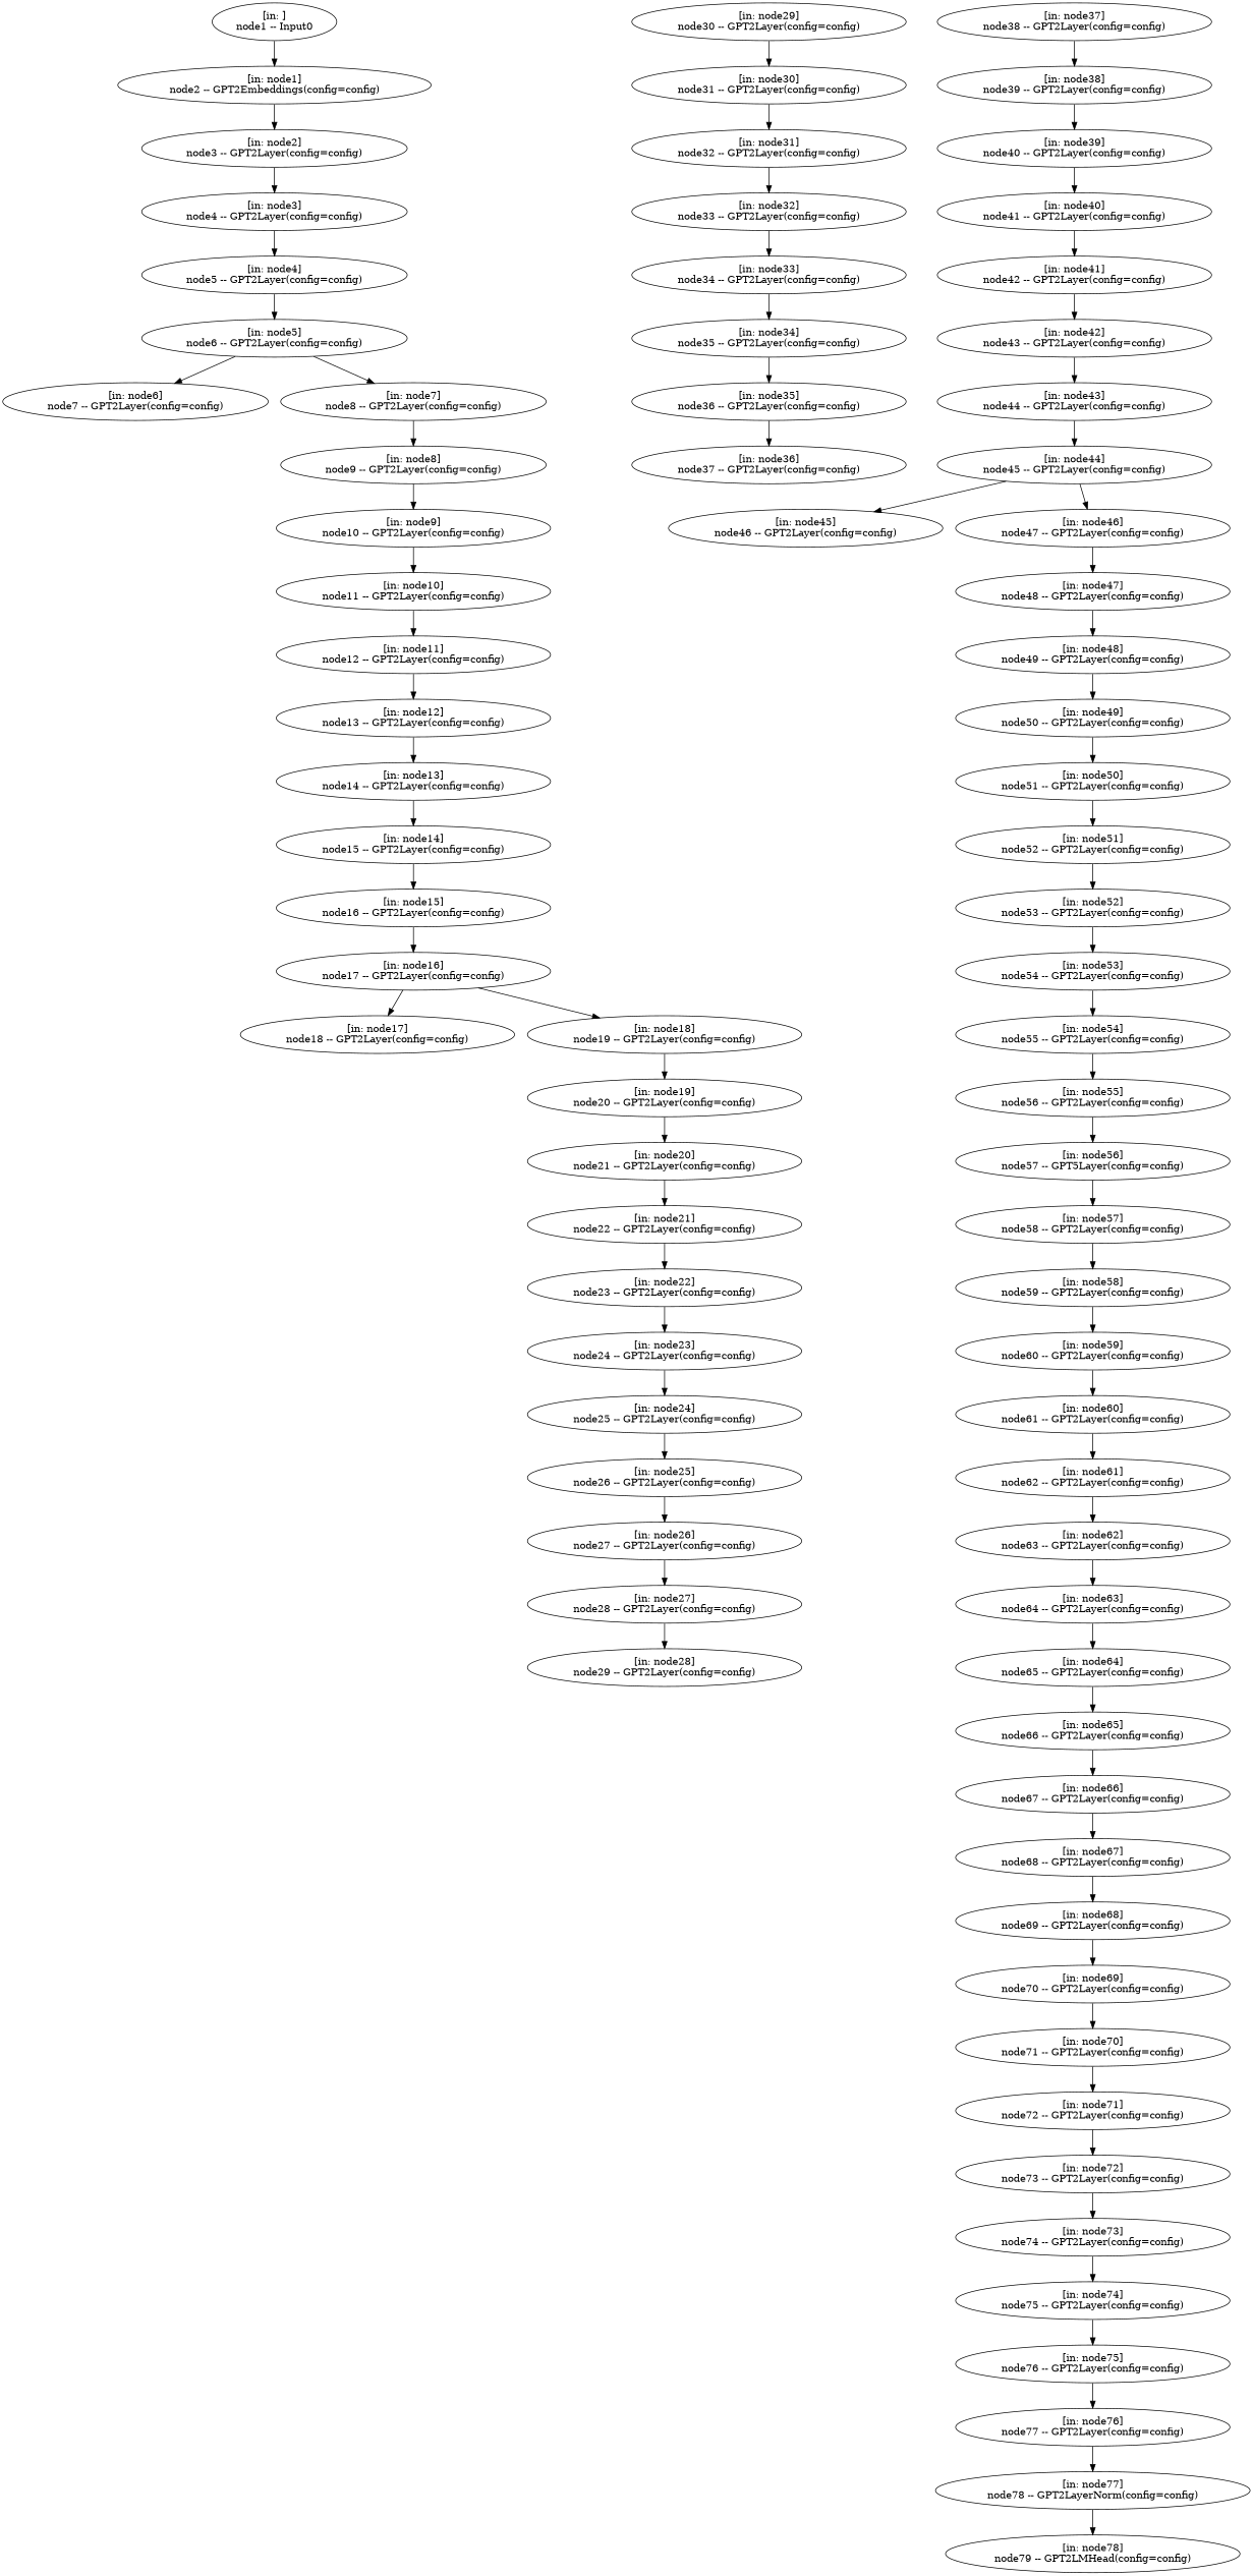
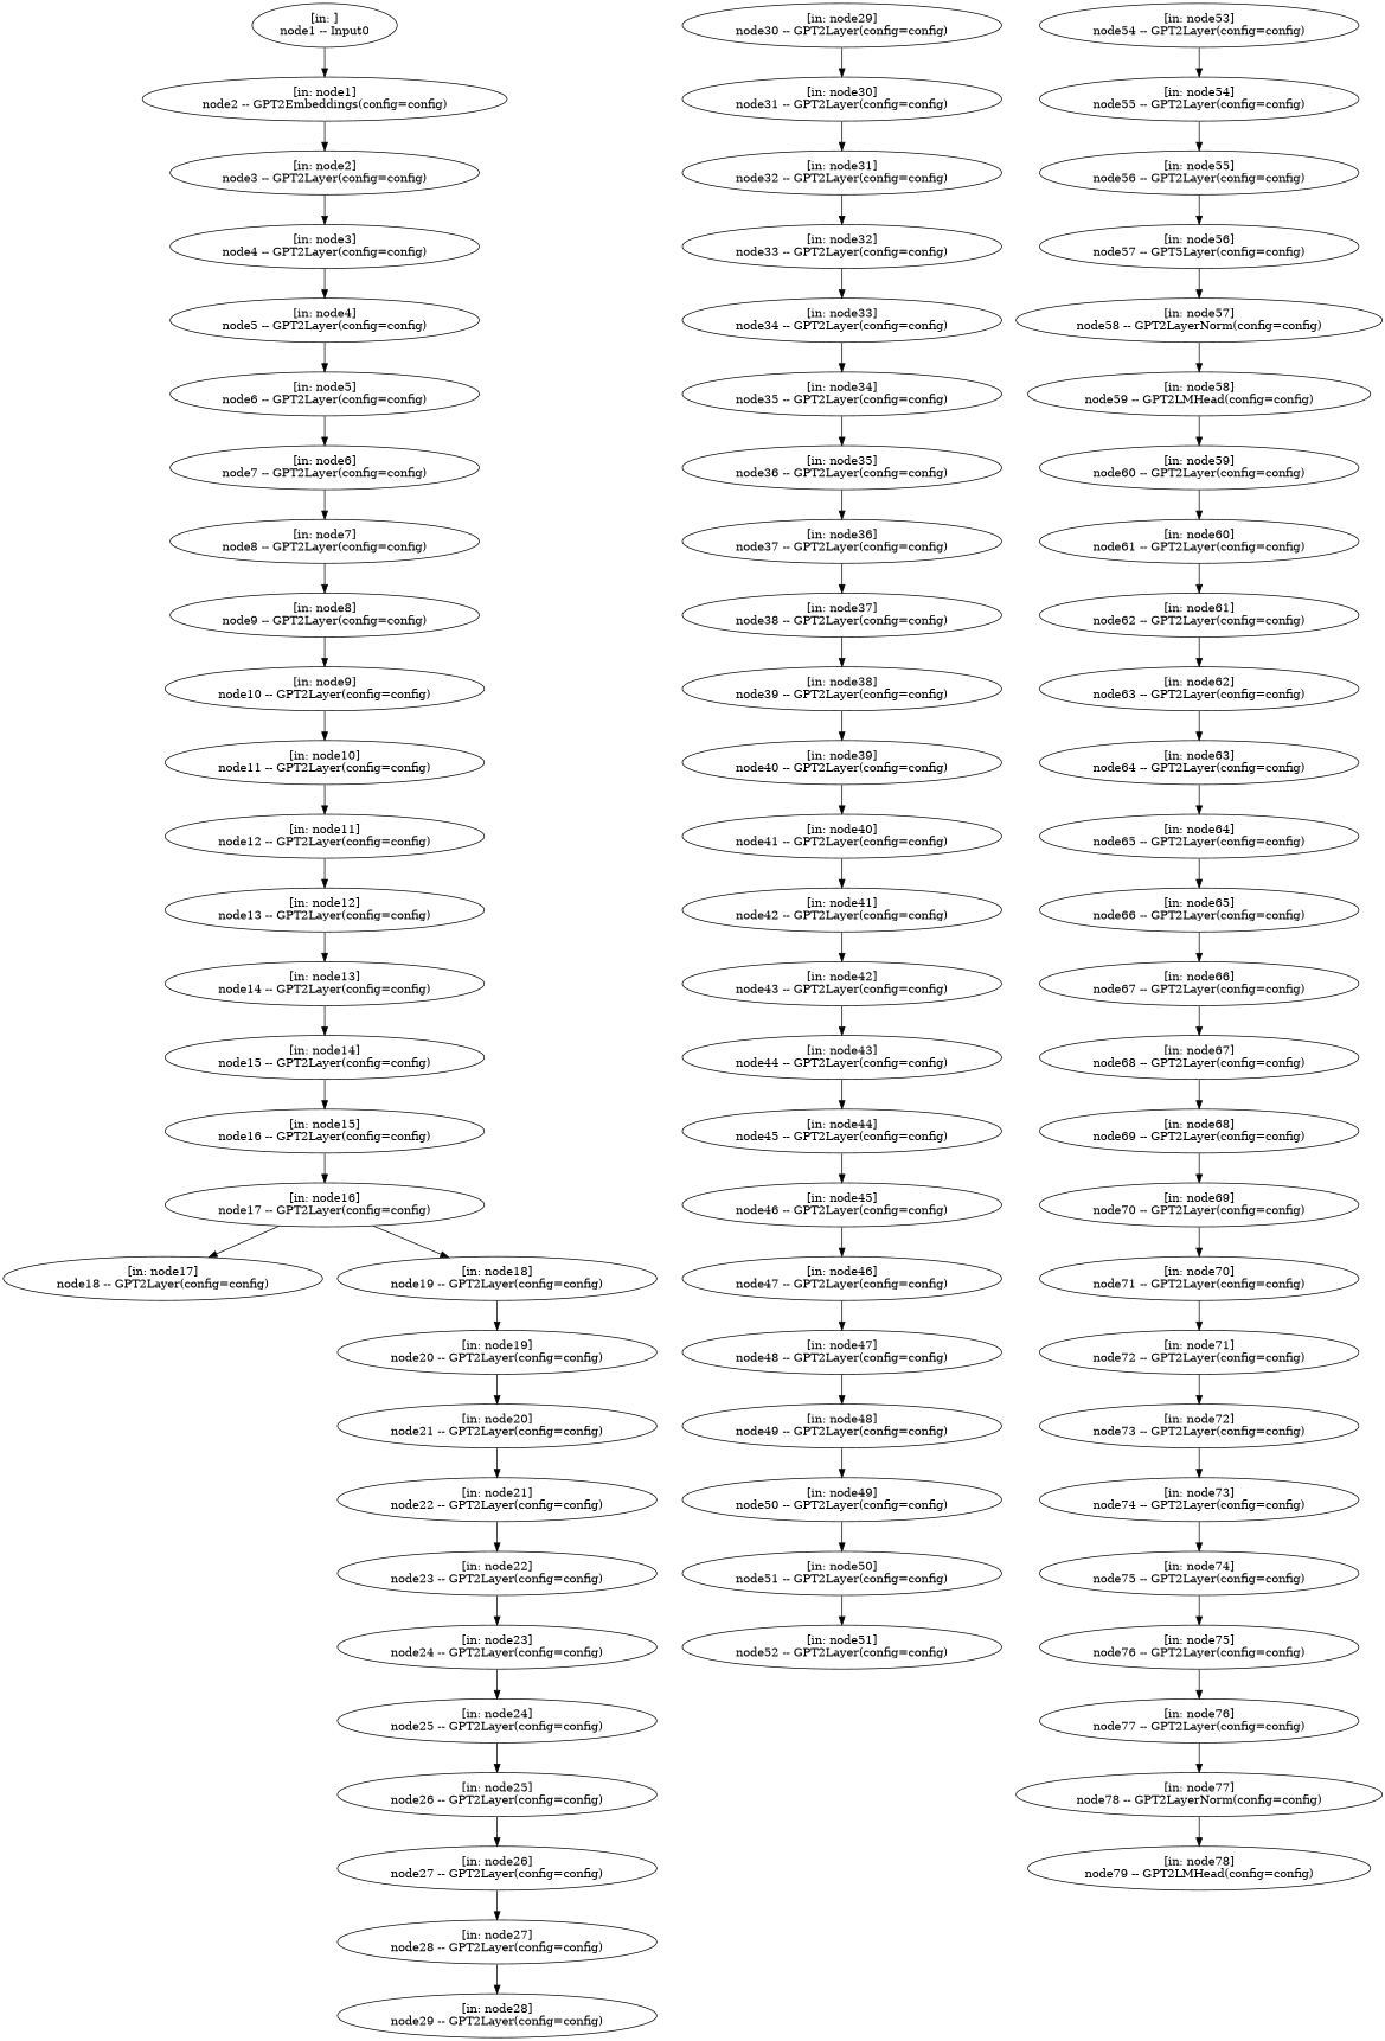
  digraph {
    n1 [label="[in: ]\nnode1 -- Input0"]
    n2 [label="[in: node1]\nnode2 -- GPT2Embeddings(config=config)"]
    n3 [label="[in: node2]\nnode3 -- GPT2Layer(config=config)"]
    n4 [label="[in: node3]\nnode4 -- GPT2Layer(config=config)"]
    n5 [label="[in: node4]\nnode5 -- GPT2Layer(config=config)"]
    n6 [label="[in: node5]\nnode6 -- GPT2Layer(config=config)"]
    n7 [label="[in: node6]\nnode7 -- GPT2Layer(config=config)"]
    n8 [label="[in: node7]\nnode8 -- GPT2Layer(config=config)"]
    n9 [label="[in: node8]\nnode9 -- GPT2Layer(config=config)"]
    n10 [label="[in: node9]\nnode10 -- GPT2Layer(config=config)"]
    n11 [label="[in: node10]\nnode11 -- GPT2Layer(config=config)"]
    n12 [label="[in: node11]\nnode12 -- GPT2Layer(config=config)"]
    n13 [label="[in: node12]\nnode13 -- GPT2Layer(config=config)"]
    n14 [label="[in: node13]\nnode14 -- GPT2Layer(config=config)"]
    n15 [label="[in: node14]\nnode15 -- GPT2Layer(config=config)"]
    n16 [label="[in: node15]\nnode16 -- GPT2Layer(config=config)"]
    n17 [label="[in: node16]\nnode17 -- GPT2Layer(config=config)"]
    n18 [label="[in: node17]\nnode18 -- GPT2Layer(config=config)"]
    n19 [label="[in: node18]\nnode19 -- GPT2Layer(config=config)"]
    n20 [label="[in: node19]\nnode20 -- GPT2Layer(config=config)"]
    n21 [label="[in: node20]\nnode21 -- GPT2Layer(config=config)"]
    n22 [label="[in: node21]\nnode22 -- GPT2Layer(config=config)"]
    n23 [label="[in: node22]\nnode23 -- GPT2Layer(config=config)"]
    n24 [label="[in: node23]\nnode24 -- GPT2Layer(config=config)"]
    n25 [label="[in: node24]\nnode25 -- GPT2Layer(config=config)"]
    n26 [label="[in: node25]\nnode26 -- GPT2Layer(config=config)"]
    n27 [label="[in: node26]\nnode27 -- GPT2Layer(config=config)"]
    n28 [label="[in: node27]\nnode28 -- GPT2Layer(config=config)"]
    n29 [label="[in: node28]\nnode29 -- GPT2Layer(config=config)"]
    n30 [label="[in: node29]\nnode30 -- GPT2Layer(config=config)"]
    n31 [label="[in: node30]\nnode31 -- GPT2Layer(config=config)"]
    n32 [label="[in: node31]\nnode32 -- GPT2Layer(config=config)"]
    n33 [label="[in: node32]\nnode33 -- GPT2Layer(config=config)"]
    n34 [label="[in: node33]\nnode34 -- GPT2Layer(config=config)"]
    n35 [label="[in: node34]\nnode35 -- GPT2Layer(config=config)"]
    n36 [label="[in: node35]\nnode36 -- GPT2Layer(config=config)"]
    n37 [label="[in: node36]\nnode37 -- GPT2Layer(config=config)"]
    n38 [label="[in: node37]\nnode38 -- GPT2Layer(config=config)"]
    n39 [label="[in: node38]\nnode39 -- GPT2Layer(config=config)"]
    n40 [label="[in: node39]\nnode40 -- GPT2Layer(config=config)"]
    n41 [label="[in: node40]\nnode41 -- GPT2Layer(config=config)"]
    n42 [label="[in: node41]\nnode42 -- GPT2Layer(config=config)"]
    n43 [label="[in: node42]\nnode43 -- GPT2Layer(config=config)"]
    n44 [label="[in: node43]\nnode44 -- GPT2Layer(config=config)"]
    n45 [label="[in: node44]\nnode45 -- GPT2Layer(config=config)"]
    n46 [label="[in: node45]\nnode46 -- GPT2Layer(config=config)"]
    n47 [label="[in: node46]\nnode47 -- GPT2Layer(config=config)"]
    n48 [label="[in: node47]\nnode48 -- GPT2Layer(config=config)"]
    n49 [label="[in: node48]\nnode49 -- GPT2Layer(config=config)"]
    n50 [label="[in: node49]\nnode50 -- GPT2Layer(config=config)"]
    n51 [label="[in: node50]\nnode51 -- GPT2Layer(config=config)"]
    n52 [label="[in: node51]\nnode52 -- GPT2Layer(config=config)"]
-   n53 [label="[in: node52]\nnode53 -- GPT2Layer(config=config)"]
    n54 [label="[in: node53]\nnode54 -- GPT2Layer(config=config)"]
    n55 [label="[in: node54]\nnode55 -- GPT2Layer(config=config)"]
    n56 [label="[in: node55]\nnode56 -- GPT2Layer(config=config)"]
    n57 [label="[in: node56]\nnode57 -- GPT5Layer(config=config)"]
-   n58 [label="[in: node57]\nnode58 -- GPT2Layer(config=config)"]
-   n59 [label="[in: node58]\nnode59 -- GPT2Layer(config=config)"]
+   n58 [label="[in: node57]\nnode58 -- GPT2LayerNorm(config=config)"]
+   n59 [label="[in: node58]\nnode59 -- GPT2LMHead(config=config)"]
    n60 [label="[in: node59]\nnode60 -- GPT2Layer(config=config)"]
    n61 [label="[in: node60]\nnode61 -- GPT2Layer(config=config)"]
    n62 [label="[in: node61]\nnode62 -- GPT2Layer(config=config)"]
    n63 [label="[in: node62]\nnode63 -- GPT2Layer(config=config)"]
    n64 [label="[in: node63]\nnode64 -- GPT2Layer(config=config)"]
    n65 [label="[in: node64]\nnode65 -- GPT2Layer(config=config)"]
    n66 [label="[in: node65]\nnode66 -- GPT2Layer(config=config)"]
    n67 [label="[in: node66]\nnode67 -- GPT2Layer(config=config)"]
    n68 [label="[in: node67]\nnode68 -- GPT2Layer(config=config)"]
    n69 [label="[in: node68]\nnode69 -- GPT2Layer(config=config)"]
    n70 [label="[in: node69]\nnode70 -- GPT2Layer(config=config)"]
    n71 [label="[in: node70]\nnode71 -- GPT2Layer(config=config)"]
    n72 [label="[in: node71]\nnode72 -- GPT2Layer(config=config)"]
    n73 [label="[in: node72]\nnode73 -- GPT2Layer(config=config)"]
    n74 [label="[in: node73]\nnode74 -- GPT2Layer(config=config)"]
    n75 [label="[in: node74]\nnode75 -- GPT2Layer(config=config)"]
    n76 [label="[in: node75]\nnode76 -- GPT2Layer(config=config)"]
    n77 [label="[in: node76]\nnode77 -- GPT2Layer(config=config)"]
    n78 [label="[in: node77]\nnode78 -- GPT2LayerNorm(config=config)"]
    n79 [label="[in: node78]\nnode79 -- GPT2LMHead(config=config)"]
    n1 -> n2
    n2 -> n3
    n3 -> n4
    n4 -> n5
    n5 -> n6
    n6 -> n7
-   n6 -> n8
+   n7 -> n8
    n8 -> n9
    n9 -> n10
    n10 -> n11
    n11 -> n12
    n12 -> n13
    n13 -> n14
    n14 -> n15
    n15 -> n16
    n16 -> n17
    n17 -> n18
    n17 -> n19
    n19 -> n20
    n20 -> n21
    n21 -> n22
    n22 -> n23
    n23 -> n24
    n24 -> n25
    n25 -> n26
    n26 -> n27
    n27 -> n28
    n28 -> n29
    n30 -> n31
    n31 -> n32
    n32 -> n33
    n33 -> n34
    n34 -> n35
    n35 -> n36
    n36 -> n37
+   n37 -> n38
    n38 -> n39
    n39 -> n40
    n40 -> n41
    n41 -> n42
    n42 -> n43
    n43 -> n44
    n44 -> n45
    n45 -> n46
-   n45 -> n47
+   n46 -> n47
    n47 -> n48
    n48 -> n49
    n49 -> n50
    n50 -> n51
    n51 -> n52
-   n52 -> n53
-   n53 -> n54
    n54 -> n55
    n55 -> n56
    n56 -> n57
    n57 -> n58
    n58 -> n59
    n59 -> n60
    n60 -> n61
    n61 -> n62
    n62 -> n63
    n63 -> n64
    n64 -> n65
    n65 -> n66
    n66 -> n67
    n67 -> n68
    n68 -> n69
    n69 -> n70
    n70 -> n71
    n71 -> n72
    n72 -> n73
    n73 -> n74
    n74 -> n75
    n75 -> n76
    n76 -> n77
    n77 -> n78
    n78 -> n79
  }
